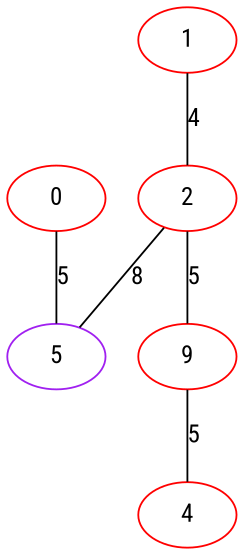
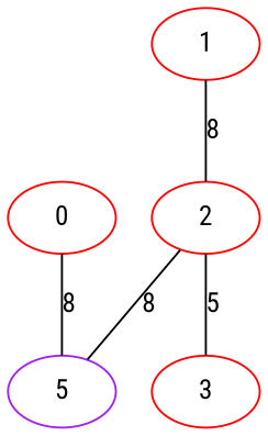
  graph {
    fontname="Roboto Condensed"
    node [color=red fontname="Roboto Condensed" weight=1]
    edge [fontname="Roboto Condensed"]
    5 [color=purple weight=4]
    0
    1
    2
-   3 [label=9]
-   4
-   0 -- 5 [label=5]
-   1 -- 2 [label=4]
+   3
+   0 -- 5 [label=8]
+   1 -- 2 [label=8]
    2 -- 5 [label=8]
    2 -- 3 [label=5]
-   3 -- 4 [label=5]
  }
